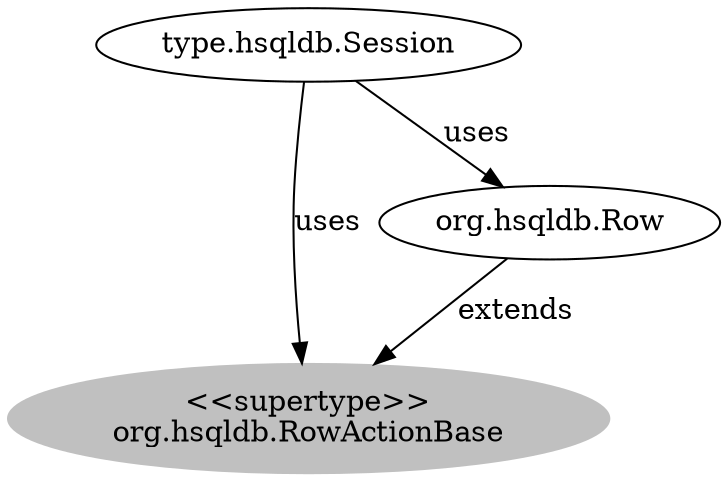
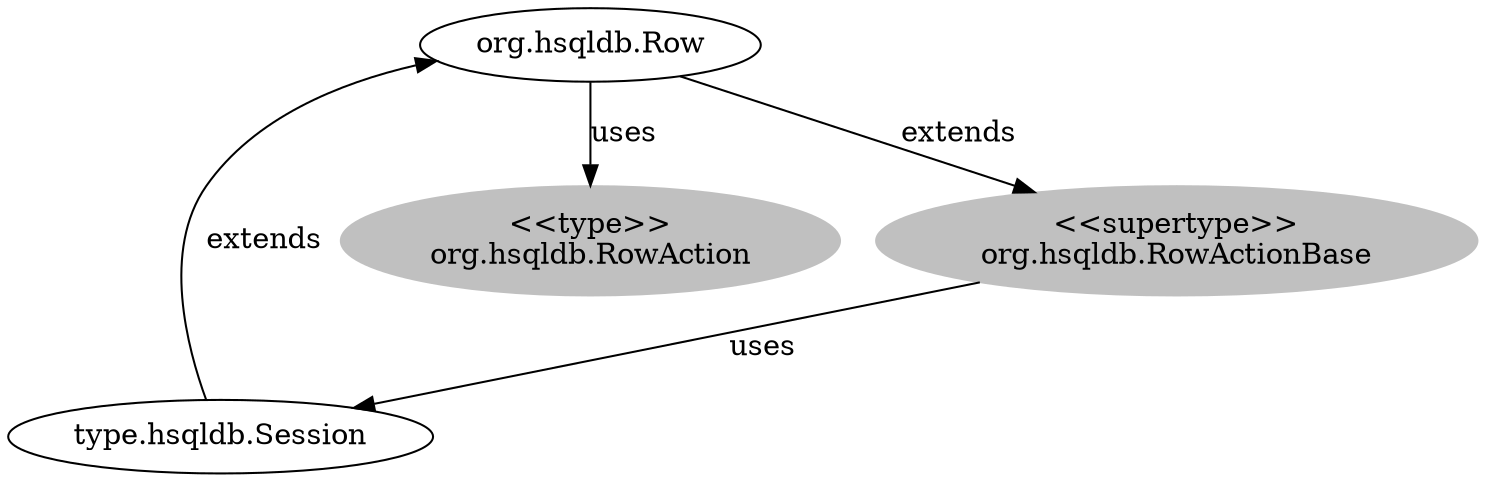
  digraph {
+   n1 [color=grey label="<<type>>\norg.hsqldb.RowAction" style=filled]
    n2 [color=grey label="<<supertype>>\norg.hsqldb.RowActionBase" style=filled]
    n3 [label="type.hsqldb.Session"]
    n4 [label="org.hsqldb.Row"]
-   n3 -> n2 [label=uses]
-   n3 -> n4 [label=uses]
+   n2 -> n3 [label=uses]
+   n3 -> n4 [label=extends]
+   n4 -> n1 [label=uses]
    n4 -> n2 [label=extends]
  }
